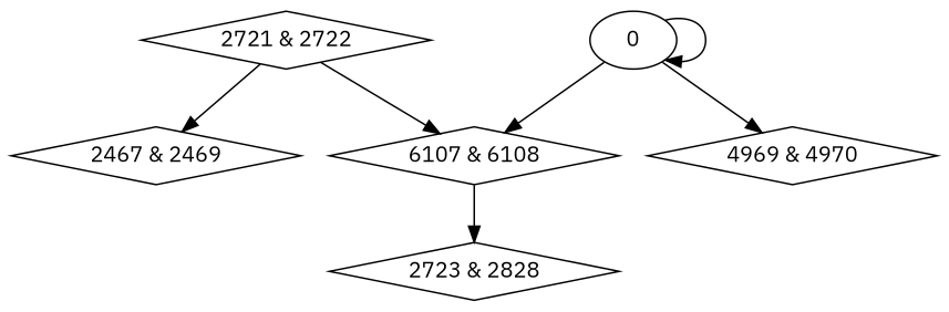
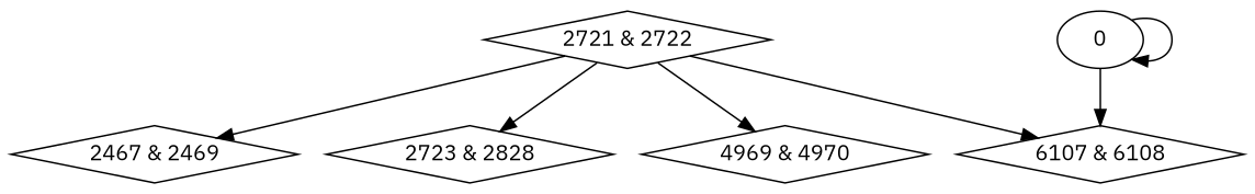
  digraph {
    fontname="IBM Plex Sans"
    node [fontname="IBM Plex Sans" shape=diamond]
    edge [fontname="IBM Plex Sans"]
    n1 [label="2467 & 2469"]
    n2 [label="2721 & 2722"]
    n3 [label="2723 & 2828"]
    n4 [label="4969 & 4970"]
    n5 [label="6107 & 6108"]
    n6 [label=0 shape=""]
    n2 -> n1
-   n5 -> n3
-   n6 -> n4
+   n2 -> n3
+   n2 -> n4
    n2 -> n5
    n6 -> n5
    n6 -> n6
  }
